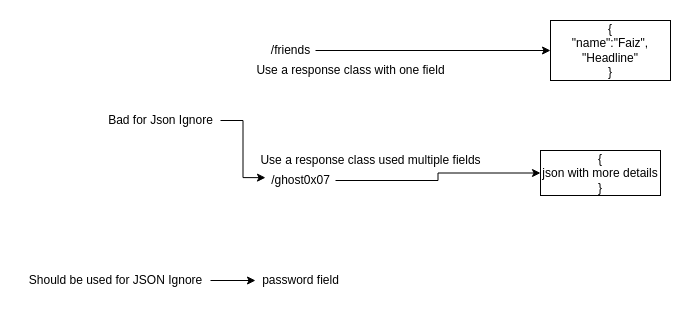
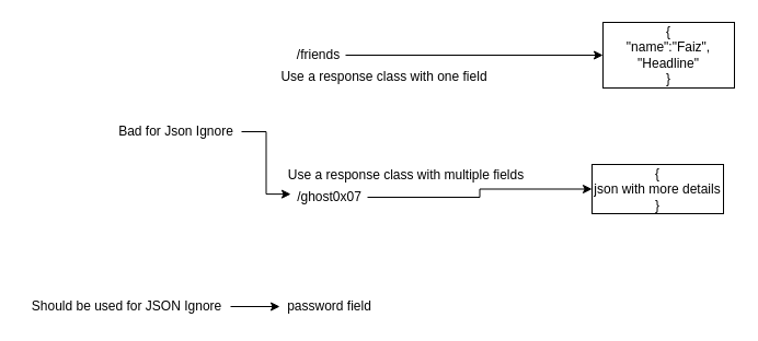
  <mxCell id="0" />
  <mxCell id="1" parent="0" />
  <mxCell id="2" style="edgeStyle=orthogonalEdgeStyle;rounded=0;orthogonalLoop=1;jettySize=auto;html=1;" parent="1" source="3" target="4" edge="1"><mxGeometry relative="1" as="geometry" /></mxCell>
  <mxCell id="3" value="/friends" style="text;html=1;align=center;verticalAlign=middle;resizable=0;points=[];autosize=1;" parent="1" vertex="1"><mxGeometry x="265" y="40" width="50" height="20" as="geometry" /></mxCell>
  <mxCell id="4" value="{&lt;br&gt;&quot;name&quot;:&quot;Faiz&quot;,&lt;br&gt;&quot;Headline&quot;&lt;br&gt;}" style="whiteSpace=wrap;html=1;" parent="1" vertex="1"><mxGeometry x="550" y="20" width="120" height="60" as="geometry" /></mxCell>
  <mxCell id="5" style="edgeStyle=orthogonalEdgeStyle;rounded=0;orthogonalLoop=1;jettySize=auto;html=1;entryX=0;entryY=0.5;entryDx=0;entryDy=0;" parent="1" source="6" target="7" edge="1"><mxGeometry relative="1" as="geometry" /></mxCell>
  <mxCell id="6" value="/ghost0x07" style="text;html=1;align=center;verticalAlign=middle;resizable=0;points=[];autosize=1;" parent="1" vertex="1"><mxGeometry x="265" y="170" width="70" height="20" as="geometry" /></mxCell>
  <mxCell id="7" value="{&lt;br&gt;json with more details&lt;br&gt;}" style="whiteSpace=wrap;html=1;" parent="1" vertex="1"><mxGeometry x="540" y="150" width="120" height="45" as="geometry" /></mxCell>
  <mxCell id="8" value="password field" style="text;html=1;align=center;verticalAlign=middle;resizable=0;points=[];autosize=1;" parent="1" vertex="1"><mxGeometry x="255" y="270" width="90" height="20" as="geometry" /></mxCell>
  <mxCell id="9" style="edgeStyle=orthogonalEdgeStyle;rounded=0;orthogonalLoop=1;jettySize=auto;html=1;entryX=0;entryY=0.357;entryDx=0;entryDy=0;entryPerimeter=0;" parent="1" source="10" target="6" edge="1"><mxGeometry relative="1" as="geometry" /></mxCell>
  <mxCell id="10" value="Bad for Json Ignore" style="text;html=1;align=center;verticalAlign=middle;resizable=0;points=[];autosize=1;" parent="1" vertex="1"><mxGeometry y="110" width="120" height="20" as="geometry" x="100" /></mxCell>
  <mxCell id="11" style="edgeStyle=orthogonalEdgeStyle;rounded=0;orthogonalLoop=1;jettySize=auto;html=1;" parent="1" source="12" target="8" edge="1"><mxGeometry relative="1" as="geometry" /></mxCell>
  <mxCell id="12" value="Should be used for JSON Ignore" style="text;html=1;align=center;verticalAlign=middle;resizable=0;points=[];autosize=1;" parent="1" vertex="1"><mxGeometry x="20" y="270" width="190" height="20" as="geometry" /></mxCell>
  <mxCell id="13" value="Use a response class with one field" style="text;html=1;align=center;verticalAlign=middle;resizable=0;points=[];autosize=1;" parent="1" vertex="1"><mxGeometry x="250" y="60" width="200" height="20" as="geometry" /></mxCell>
- <mxCell id="14" value="Use a response class used multiple fields" style="text;html=1;align=center;verticalAlign=middle;resizable=0;points=[];autosize=1;" parent="1" vertex="1"><mxGeometry x="255" y="150" width="230" height="20" as="geometry" /></mxCell>
+ <mxCell id="14" value="Use a response class with multiple fields" style="text;html=1;align=center;verticalAlign=middle;resizable=0;points=[];autosize=1;" parent="1" vertex="1"><mxGeometry x="255" y="150" width="230" height="20" as="geometry" /></mxCell>
